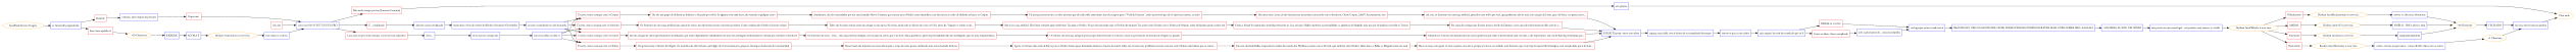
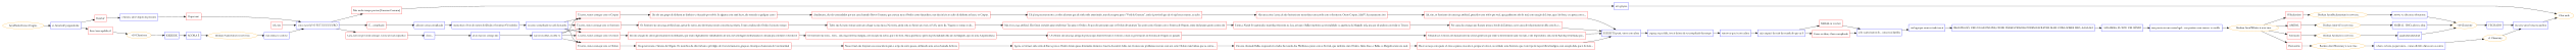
  digraph {
    fontname="EB Garamond"
    rankdir=LR
    node [color=red fontname="EB Garamond" shape=box]
    edge [fontname="EB Garamond"]
    "AmirRank1Convo1 begins." [color=orange shape=""]
    n2 [color=blue label="ei, futurista!! perguntinha:"]
    n3 [label="Rainha?"]
    n4 [label="Esse é meu apelido, é?"]
    n5 [color=blue label="o futuro, sabe? depois do presente"]
    n6 [color=orange label="+10 Chemistry" shape=""]
    n7 [label="O que tem?"]
    n8 [color=blue label=KKKKKK]
    n9 [label="Ah, sim"]
    n10 [color=blue label="como é por lá?! O FUTUUUUUURO"]
    n11 [color=blue label="AGORA É"]
    n12 [label="Cara, nem sei por onde começar. Tenta ser mais específico"]
    n13 [label="É… complicado"]
    n14 [label="Não tenho tempo pra isso [Encerrar Conversa]"]
    n15 [color=orange label="Boolean NameFuture is now true." shape=""]
    n16 [color=blue label="éeeee…"]
    n17 [color=blue label="adoooro coisas complicadas"]
    n18 [color=blue label="sem graçaaa"]
    n19 [color=blue label="mas então, to curioso"]
    n20 [color=blue label="ah nn faz isso comigo não"]
    n21 [color=blue label="memorizei o livro do mestre de fábulas e fronteiras 87d todinho"]
    "Chat ends." [color=orange shape=""]
    n23 [color=blue label="nao sei escolher, escolhe vc"]
    n24 [color=blue label="eu como complicado no cafe da manha"]
    n25 [label="Tá certo, vamos começar com os Orokin"]
    n26 [label="Tá certo, vamos começar com os Corpus"]
    n27 [label="Tá certo, vamos começar com os Grineer"]
    n28 [label="Tá certo, vamos começar com os Sentients"]
    n29 [label="Eles governavam o Sistema de Origem. Os membros da elite tinham o privilégio de viver eternamente, graças ao ritual que chamavam de Continuidade"]
    n30 [label="Eles são um grupo de idolatria ao dinheiro e obcecado por robôs. Se alguma coisa trará lucro, eles tomarão a qualquer custo"]
    n31 [label="Eles são a facção de clones geneticamente modificados, que eram originalmente trabalhadores até uma nova linhagem militarizada ser clonada pra combater os Sentients"]
    n32 [label="Os Sentients são uma raça artificial que, apesar do nome, não deveriam possuir consciência própria. Foram criados pelos Orokin há muito tempo"]
    n33 [label="Nesse ritual, eles forçavam sua consciência para o corpo de outra pessoa, utilizando uma coisa chamada de Kuva"]
    n34 [label="Atualmente, eles são comandados por um cara chamado Parvos Granum, que cresceu na era Orokin como fazendeiro, mas deu início ao culto de idolatria ao lucro, os Corpus."]
    n35 [label="Os Sentients são esses… bem… uma raça sintética maligna, com exceção da Lótus, que é do bem. Mas a aparência e parte da personalidade dela são da Margulis, que era uma Arquimediana"]
    n36 [label="Talvez não há tanto tempo assim pra chegar na sua época. Na teoria, ainda seria no futuro pra você, né? Ah, tanto faz. Viagem no tempo e tals…"]
    n37 [label="Agora, os Grineer estão atrás de Kuva, pois os Orokin foram quase eliminados durante a Guerra Ancestral. Aliás, nós tivemos uns problemas recentes com um certo Orokin mais babaca que os outros…"]
    n38 [label="Ele já era pra estar morto, e todos achavam que ele tinha sido assassinado, mas ele escapou para o \"Void de Granum\", então é provável que ele só seja louco mesmo, eu acho."]
    n39 [label="Os Orokin são uma raça antiga de pessoas que desenvolveram os Grineer, e eram os governantes do Sistema de Origem no passado"]
    n40 [label="Mas é isso, raça artificial. Eles foram enviados para terraformar Tau para os Orokin. Só que eles pensaram que os Orokin devastariam Tau assim como fizeram com o Sistema de Origem, então declararam guerra contra eles"]
    n41 [label="Um cara chamado Ballas, responsável e criador da maioria dos Warframes, junto com os Entrati, que também eram Orokin. Além disso, o Ballas e a Margulis eram um casal."]
    n42 [label="Mas uma coisa é certa, ele não hesitaria em tentar fazer um acordo com os Sentients. Outro Corpus, Alad V, fez exatamente isso"]
    n43 [label="Voltando aos Grineer, eles basicamente são clones genéticos que estão se deteriorando cada vez mais, e eles respondem a uma tal de Rainha perturbada, que…"]
    n44 [label="Então, a Natah foi capturada e mantida prisioneira na Lua, até que o Ballas imprimiu a personalidade e a aparência da Margulis nela, pra que ele pudesse controlar os Tennos"]
    n45 [label="Ela era a moça com quem a Lótus se parece, mas não é, porque a Lótus é, na verdade, uma Sentient, que é um tipo de raça artificial maligna, com exceção dela, que é do bem…"]
    n46 [label="Ah, sim, os Sentients são uma raça artificial, parecidos com robôs pra você, que geralmente são do mal, com exceção da Lótus, que é do bem, e se parece com a…"]
    n47 [color=blue label="EEEEEITA perai, vamo com calma"]
    n48 [label="Por causa das crianças que ficaram presas a bordo da Zariman, e por causa do relacionamento dela com ele, e…"]
    n49 [color=blue label="esqueçe oq eu falei, isso ai deixou de ser complicado faz tempo"]
    n50 [color=blue label="vamos ter que ir com calma"]
    n51 [color=blue label="eu ja esqueci de mais da metade do que eu li"]
    n52 [label="Kkkkkk eu te avisei"]
    n53 [label="Como eu disse, é bem complicado"]
    n54 [color=blue label="acho q precisamos de… uma enciclopédia"]
    n55 [color=blue label="um lugar pra escrever tudo isso aí"]
    n56 [color=blue label="IMAGINA SÓ, UM LUGAR ONLINE, ONDE VÁRIAS PESSOAS PODEM ESCREVER MAIS COISA SOBRE ISSO, AAAAAH"]
    n57 [color=blue label="CARAMBA, EU SOU UM GÊNIO"]
    n58 [color=blue label="mas precisa ter um nome legal… sou pessimo com nomes. vc escolhe"]
    n59 [color=orange label="Boolean AmirWebsite is now true." shape=""]
    n60 [label="Hexionário"]
    n61 [label=AMIR4L]
    n62 [label="Amiráculo"]
    n63 [label="O Beckettário"]
    n64 [color=orange label="Boolean AmirHexionary is now true." shape=""]
    n65 [color=orange label="Boolean Amir4U is now true." shape=""]
    n66 [color=orange label="Boolean Amiracle is now true." shape=""]
    n67 [color=orange label="Boolean AmirBeckettarium is now true." shape=""]
    n68 [color=blue label="ta bom, ta bom, ja que insiste… vamos dividir a fama com os outros"]
    n69 [color=blue label="AMIR4L - ISSO, adorei a ideia"]
    n70 [color=blue label=aaaaahahahahahahah]
    n71 [color=blue label="awww, vc sabe meu sobrenome"]
    n72 [color=orange label="+5 Chemistry" shape=""]
    n73 [color=orange label="+10 Chemistry" shape=""]
    n74 [color=blue label="isso aíii, vamo bota pra quebrar"]
    n75 [color=blue label=FECHADO]
    "AmirRank1Convo1 begins." -> n2
    n2 -> n3
    n2 -> n4
    n3 -> n5
    n4 -> n6
    n5 -> n7
    n6 -> n8
    n7 -> n10
    n8 -> n11
    n9 -> n10
    n10 -> n12
    n10 -> n13
    n10 -> n14
    n11 -> n15
    n12 -> n16
    n13 -> n17
    n14 -> n18
    n15 -> n19
    n16 -> n20
    n17 -> n21
    n18 -> "Chat ends."
    n19 -> n10
    n20 -> n23
    n21 -> n24
    n23 -> n25
    n23 -> n26
    n23 -> n27
    n23 -> n28
    n24 -> n25
    n24 -> n26
    n24 -> n27
    n24 -> n28
    n25 -> n29
    n26 -> n30
    n27 -> n31
    n28 -> n32
    n29 -> n33
    n30 -> n34
    n31 -> n35
    n32 -> n36
    n33 -> n37
    n34 -> n38
    n35 -> n39
    n36 -> n40
    n37 -> n41
    n38 -> n42
    n39 -> n43
    n40 -> n44
    n41 -> n45
    n42 -> n46
    n43 -> n47
    n44 -> n48
    n45 -> n47
    n46 -> n47
    n47 -> n49
    n48 -> n47
    n49 -> n50
    n50 -> n51
    n51 -> n52
    n51 -> n53
-   n52 -> n55
+   n52 -> n54
    n53 -> n54
    n54 -> n55
    n55 -> n56
    n56 -> n57
    n57 -> n58
    n58 -> n59
    n59 -> n60
    n59 -> n61
    n59 -> n62
    n59 -> n63
    n60 -> n64
    n61 -> n65
    n62 -> n66
    n63 -> n67
    n64 -> n68
    n65 -> n69
    n66 -> n70
    n67 -> n71
    n68 -> n72
    n69 -> n73
    n70 -> n73
    n71 -> n73
    n72 -> n74
    n73 -> n75
    n74 -> "Chat ends."
    n75 -> n74
  }
